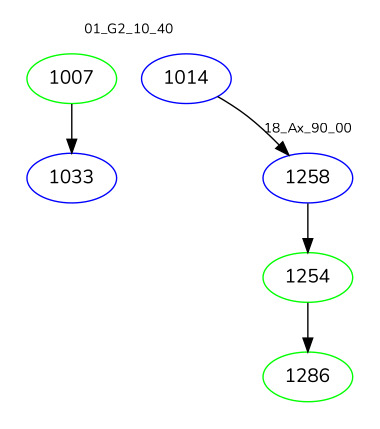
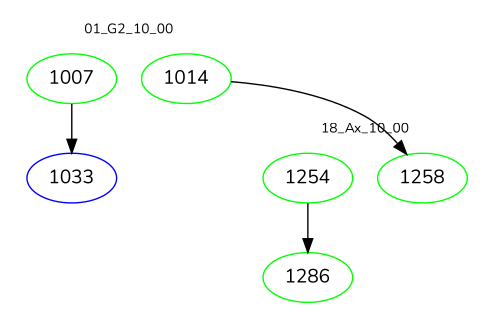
  digraph {
    fontname=Nunito
    node [color=blue fontname=Nunito]
    edge [color=black fontname=Nunito]
-   n1 [label=1258]
+   n1 [color=green label=1258]
    n2 [color=green label=1254]
    n3 [color=green label=1286]
-   n4 [label=1014]
+   n4 [color=green label=1014]
    n5 [color=green label=1007]
    n6 [label=1033]
    subgraph cluster_1 {
      color=white
      fontsize=10
-     label="18_Ax_90_00"
+     label="18_Ax_10_00"
      n1
      n2
      n3
    }
    subgraph cluster_2 {
      color=white
      fontsize=10
-     label="01_G2_10_40"
+     label="01_G2_10_00"
      n4
      n5
      n6
    }
-   n1 -> n2
    n2 -> n3
    n4 -> n1
    n5 -> n6
  }
